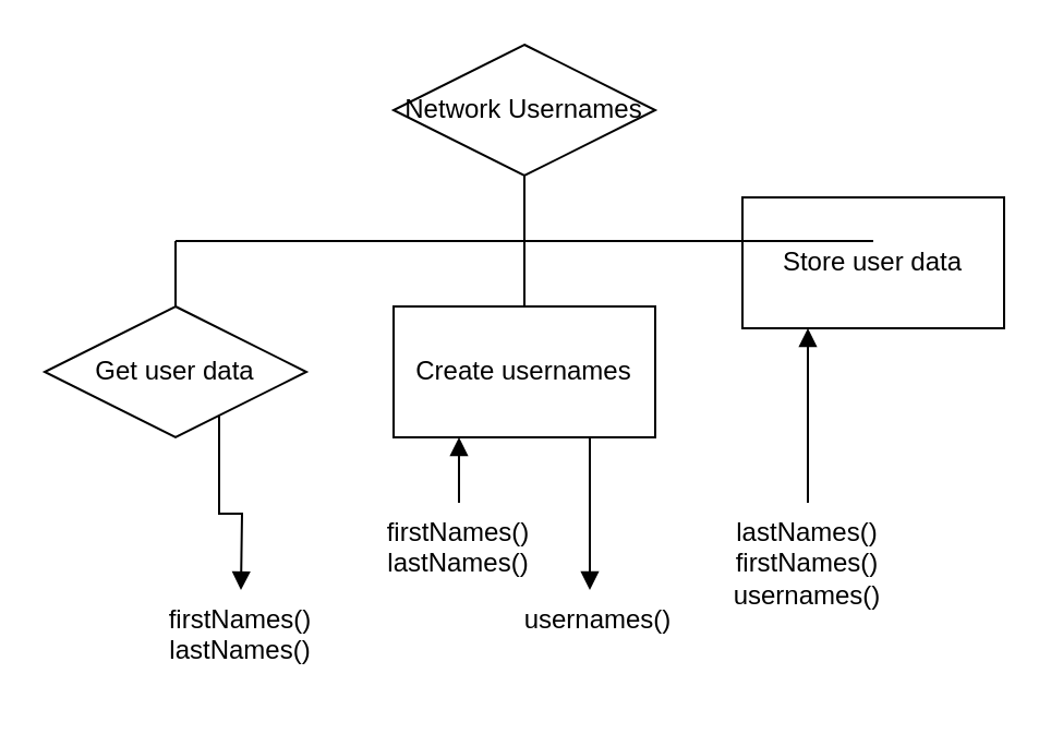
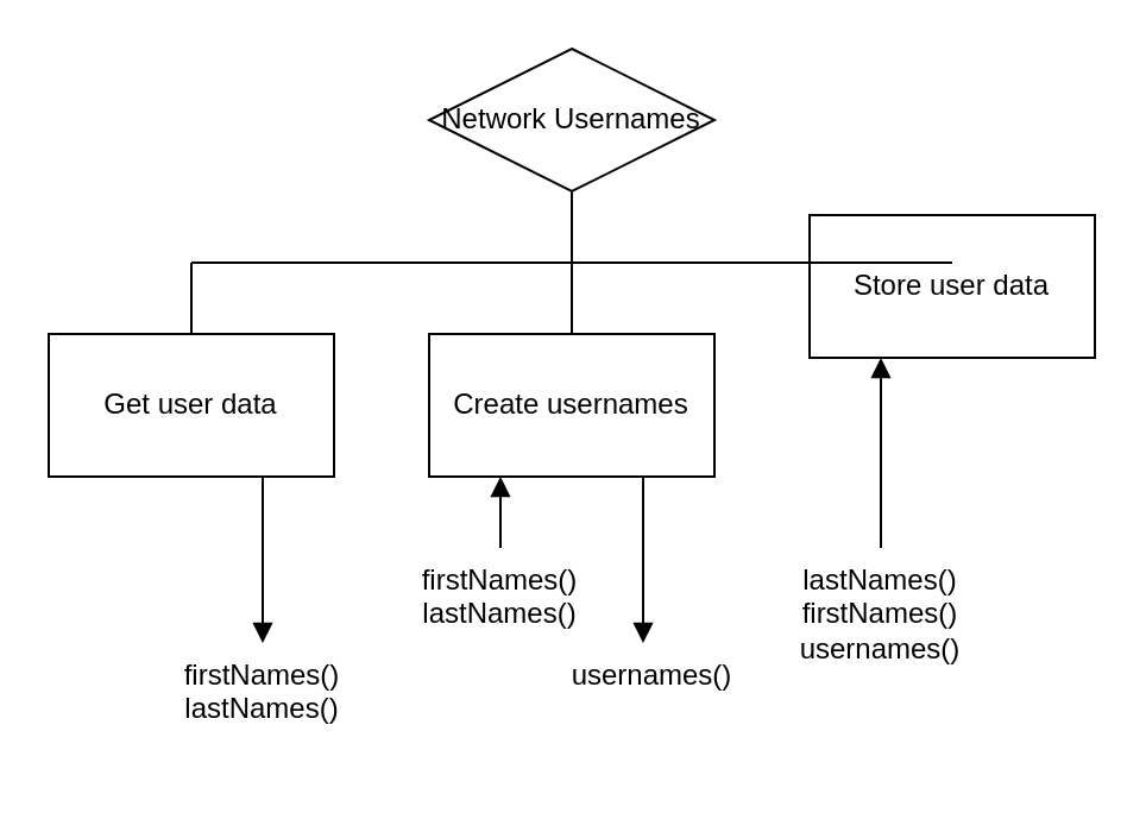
  <mxCell id="0" />
  <mxCell id="1" parent="0" />
  <mxCell id="2" value="Network Usernames" style="rhombus;whiteSpace=wrap;html=1;" parent="1" vertex="1"><mxGeometry x="180" y="20" width="120" height="60" as="geometry" /></mxCell>
  <mxCell id="3" style="edgeStyle=orthogonalEdgeStyle;rounded=0;orthogonalLoop=1;jettySize=auto;html=1;exitX=0.75;exitY=1;exitDx=0;exitDy=0;endArrow=block;endFill=1;" parent="1" source="5" edge="1"><mxGeometry relative="1" as="geometry"><mxPoint x="110" y="270" as="targetPoint" /></mxGeometry></mxCell>
  <mxCell id="4" style="edgeStyle=orthogonalEdgeStyle;rounded=0;orthogonalLoop=1;jettySize=auto;html=1;exitX=0.5;exitY=0;exitDx=0;exitDy=0;endArrow=none;endFill=0;" parent="1" source="5" edge="1"><mxGeometry relative="1" as="geometry"><mxPoint x="80" y="110" as="targetPoint" /></mxGeometry></mxCell>
- <mxCell id="5" value="Get user data" style="rhombus;whiteSpace=wrap;html=1;" parent="1" vertex="1"><mxGeometry x="20" y="140" width="120" height="60" as="geometry" /></mxCell>
+ <mxCell id="5" value="Get user data" style="rounded=0;whiteSpace=wrap;html=1;" parent="1" vertex="1"><mxGeometry x="20" y="140" width="120" height="60" as="geometry" /></mxCell>
  <mxCell id="6" style="edgeStyle=orthogonalEdgeStyle;rounded=0;orthogonalLoop=1;jettySize=auto;html=1;exitX=0.5;exitY=0;exitDx=0;exitDy=0;entryX=0.5;entryY=1;entryDx=0;entryDy=0;endArrow=none;endFill=0;" parent="1" source="9" target="2" edge="1"><mxGeometry relative="1" as="geometry" /></mxCell>
  <mxCell id="7" style="edgeStyle=orthogonalEdgeStyle;rounded=0;orthogonalLoop=1;jettySize=auto;html=1;exitX=0.25;exitY=1;exitDx=0;exitDy=0;endArrow=none;endFill=0;startArrow=block;startFill=1;" parent="1" source="9" edge="1"><mxGeometry relative="1" as="geometry"><mxPoint x="210" y="230" as="targetPoint" /></mxGeometry></mxCell>
  <mxCell id="8" style="edgeStyle=orthogonalEdgeStyle;rounded=0;orthogonalLoop=1;jettySize=auto;html=1;exitX=0.75;exitY=1;exitDx=0;exitDy=0;endArrow=block;endFill=1;" parent="1" source="9" edge="1"><mxGeometry relative="1" as="geometry"><mxPoint x="270" y="270" as="targetPoint" /></mxGeometry></mxCell>
  <mxCell id="9" value="Create usernames" style="rounded=0;whiteSpace=wrap;html=1;" parent="1" vertex="1"><mxGeometry x="180" y="140" width="120" height="60" as="geometry" /></mxCell>
  <mxCell id="10" style="edgeStyle=orthogonalEdgeStyle;rounded=0;orthogonalLoop=1;jettySize=auto;html=1;exitX=0.25;exitY=1;exitDx=0;exitDy=0;endArrow=none;endFill=0;startArrow=block;startFill=1;" parent="1" source="12" edge="1"><mxGeometry relative="1" as="geometry"><mxPoint x="370" y="230" as="targetPoint" /></mxGeometry></mxCell>
  <mxCell id="11" style="edgeStyle=orthogonalEdgeStyle;rounded=0;orthogonalLoop=1;jettySize=auto;html=1;exitX=0.5;exitY=0;exitDx=0;exitDy=0;endArrow=none;endFill=0;" parent="1" source="12" edge="1"><mxGeometry relative="1" as="geometry"><mxPoint x="400" y="110" as="targetPoint" /></mxGeometry></mxCell>
  <mxCell id="12" value="Store user data" style="rounded=0;whiteSpace=wrap;html=1;" parent="1" vertex="1"><mxGeometry x="340" y="90" width="120" height="60" as="geometry" /></mxCell>
  <mxCell id="13" value="" style="endArrow=none;html=1;rounded=0;" parent="1" edge="1"><mxGeometry width="50" height="50" relative="1" as="geometry"><mxPoint x="80" y="110" as="sourcePoint" /><mxPoint x="400" y="110" as="targetPoint" /></mxGeometry></mxCell>
  <mxCell id="14" value="firstNames()&lt;br&gt;lastNames()" style="text;html=1;strokeColor=none;fillColor=none;align=center;verticalAlign=top;whiteSpace=wrap;rounded=0;" parent="1" vertex="1"><mxGeometry x="70" y="270" width="80" height="50" as="geometry" /></mxCell>
  <mxCell id="15" value="firstNames()&lt;br&gt;lastNames()" style="text;html=1;strokeColor=none;fillColor=none;align=center;verticalAlign=top;whiteSpace=wrap;rounded=0;" parent="1" vertex="1"><mxGeometry x="170" y="230" width="80" height="50" as="geometry" /></mxCell>
  <mxCell id="16" value="usernames()" style="text;html=1;strokeColor=none;fillColor=none;align=center;verticalAlign=top;whiteSpace=wrap;rounded=0;" parent="1" vertex="1"><mxGeometry x="234" y="270" width="80" height="30" as="geometry" /></mxCell>
  <mxCell id="17" value="lastNames()&lt;br&gt;firstNames()&lt;br&gt;usernames()" style="text;html=1;strokeColor=none;fillColor=none;align=center;verticalAlign=top;whiteSpace=wrap;rounded=0;" parent="1" vertex="1"><mxGeometry x="330" y="230" width="80" height="50" as="geometry" /></mxCell>
